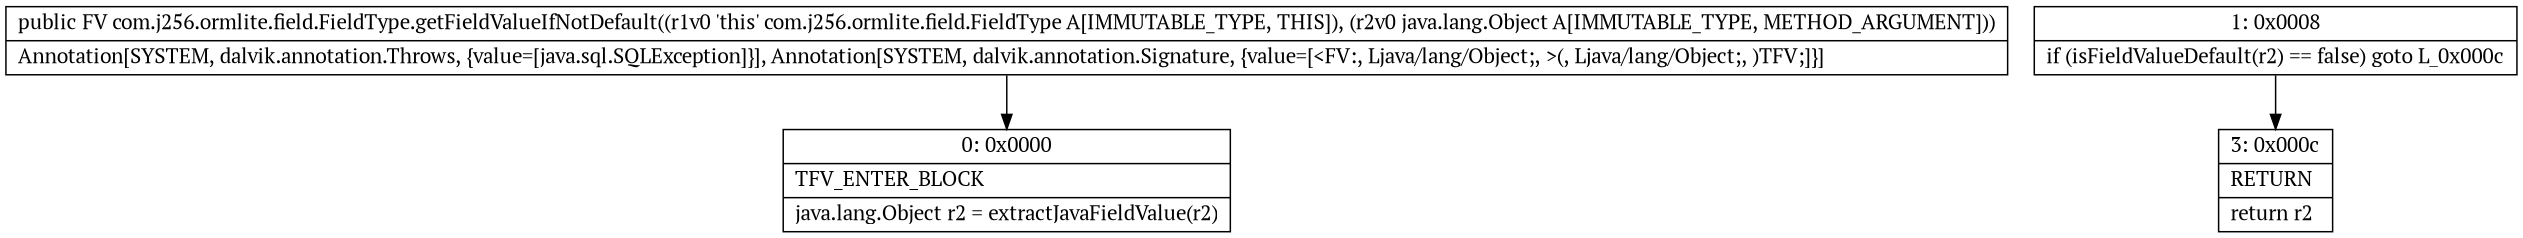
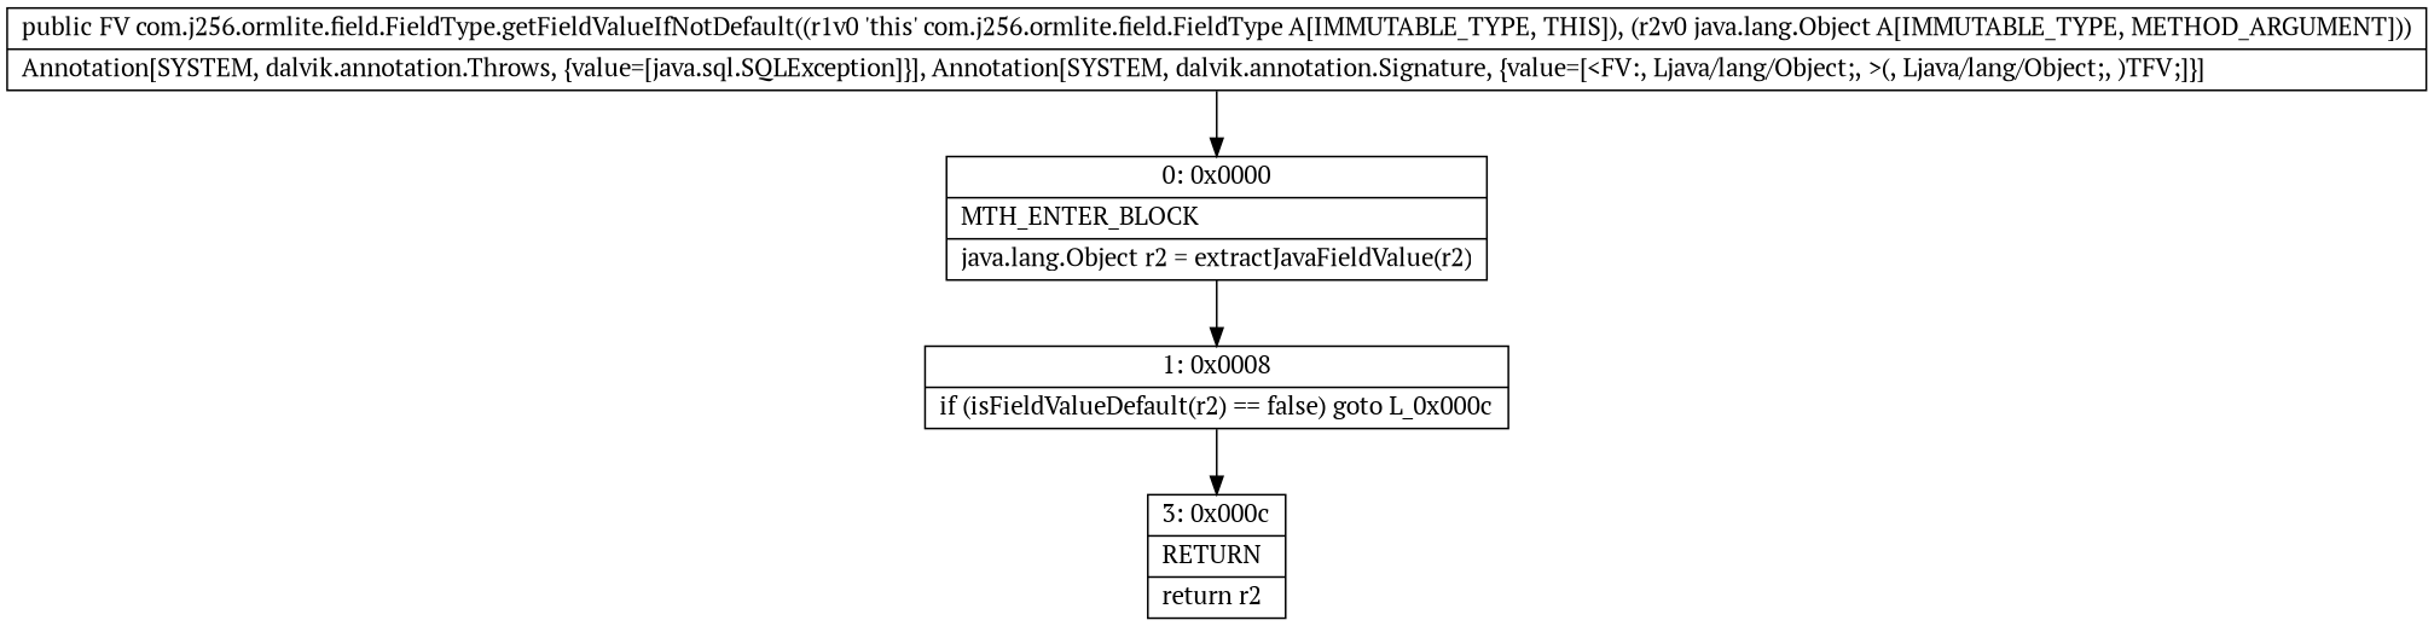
  digraph {
    fontname="PT Serif"
    node [fontname="PT Serif" shape=record]
    edge [fontname="PT Serif"]
-   n1 [label="{0\:\ 0x0000|TFV_ENTER_BLOCK\l|java.lang.Object r2 = extractJavaFieldValue(r2)\l}"]
+   n1 [label="{0\:\ 0x0000|MTH_ENTER_BLOCK\l|java.lang.Object r2 = extractJavaFieldValue(r2)\l}"]
    n2 [label="{1\:\ 0x0008|if (isFieldValueDefault(r2) == false) goto L_0x000c\l}"]
    n3 [label="{3\:\ 0x000c|RETURN\l|return r2\l}"]
    n4 [label="{public FV com.j256.ormlite.field.FieldType.getFieldValueIfNotDefault((r1v0 'this' com.j256.ormlite.field.FieldType A[IMMUTABLE_TYPE, THIS]), (r2v0 java.lang.Object A[IMMUTABLE_TYPE, METHOD_ARGUMENT]))  | Annotation[SYSTEM, dalvik.annotation.Throws, \{value=[java.sql.SQLException]\}], Annotation[SYSTEM, dalvik.annotation.Signature, \{value=[\<FV:, Ljava\/lang\/Object;, \>(, Ljava\/lang\/Object;, )TFV;]\}]\l}"]
+   n1 -> n2
    n2 -> n3
    n4 -> n1
  }
